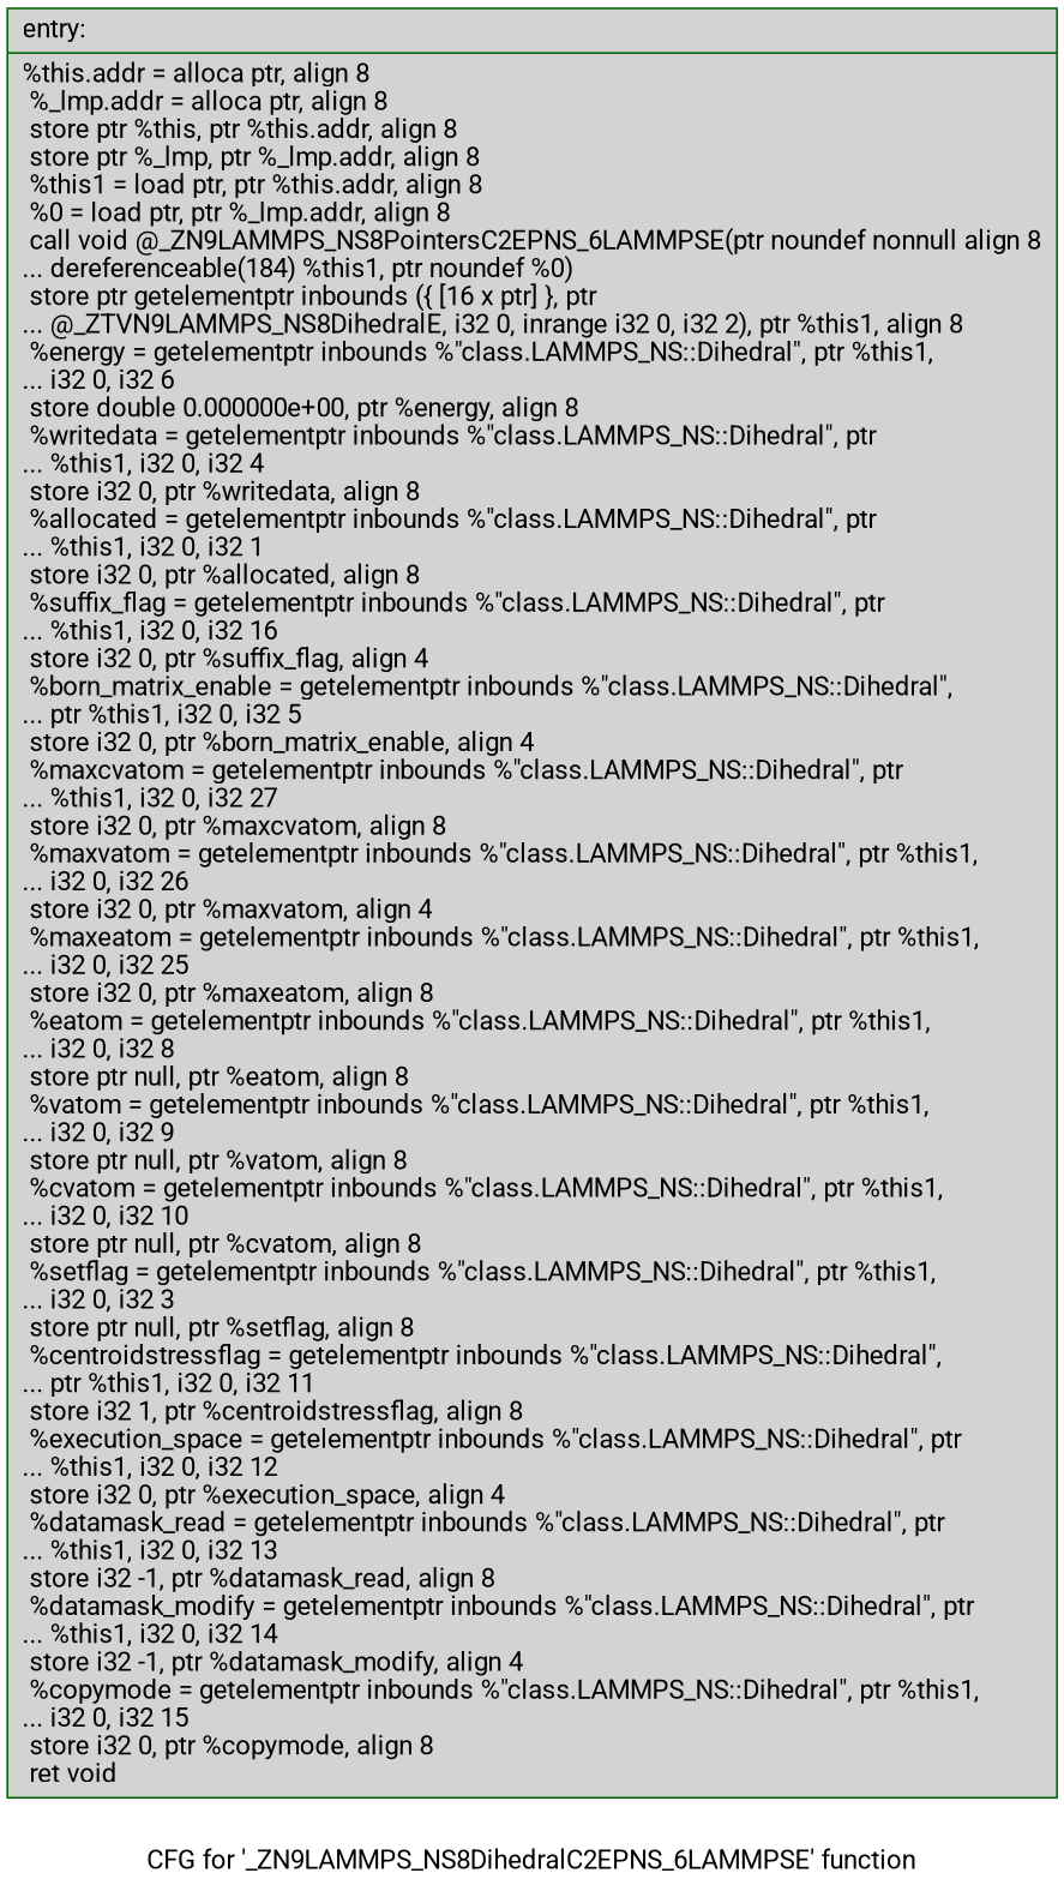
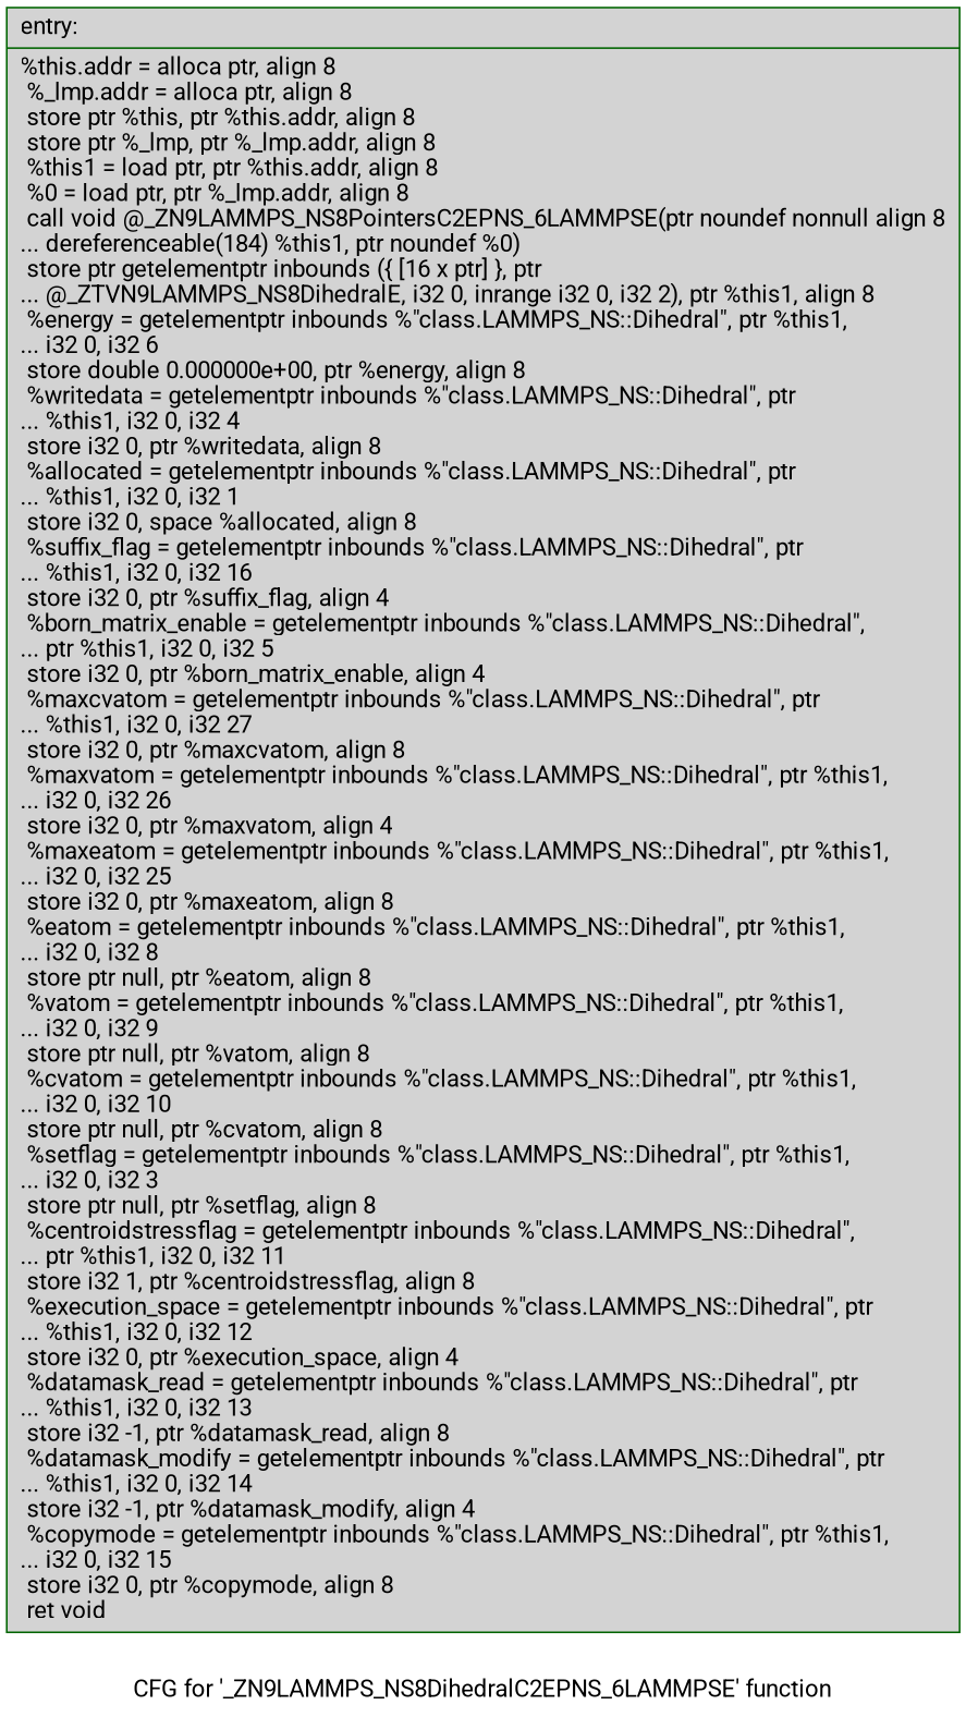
  digraph {
    label="CFG for '_ZN9LAMMPS_NS8DihedralC2EPNS_6LAMMPSE' function"
    fontname=Roboto
-   n1 [color=darkgreen fillcolor=lightgrey fontname=Roboto label="{entry:\l|  %this.addr = alloca ptr, align 8\l  %_lmp.addr = alloca ptr, align 8\l  store ptr %this, ptr %this.addr, align 8\l  store ptr %_lmp, ptr %_lmp.addr, align 8\l  %this1 = load ptr, ptr %this.addr, align 8\l  %0 = load ptr, ptr %_lmp.addr, align 8\l  call void @_ZN9LAMMPS_NS8PointersC2EPNS_6LAMMPSE(ptr noundef nonnull align 8\l... dereferenceable(184) %this1, ptr noundef %0)\l  store ptr getelementptr inbounds (\{ [16 x ptr] \}, ptr\l... @_ZTVN9LAMMPS_NS8DihedralE, i32 0, inrange i32 0, i32 2), ptr %this1, align 8\l  %energy = getelementptr inbounds %\"class.LAMMPS_NS::Dihedral\", ptr %this1,\l... i32 0, i32 6\l  store double 0.000000e+00, ptr %energy, align 8\l  %writedata = getelementptr inbounds %\"class.LAMMPS_NS::Dihedral\", ptr\l... %this1, i32 0, i32 4\l  store i32 0, ptr %writedata, align 8\l  %allocated = getelementptr inbounds %\"class.LAMMPS_NS::Dihedral\", ptr\l... %this1, i32 0, i32 1\l  store i32 0, ptr %allocated, align 8\l  %suffix_flag = getelementptr inbounds %\"class.LAMMPS_NS::Dihedral\", ptr\l... %this1, i32 0, i32 16\l  store i32 0, ptr %suffix_flag, align 4\l  %born_matrix_enable = getelementptr inbounds %\"class.LAMMPS_NS::Dihedral\",\l... ptr %this1, i32 0, i32 5\l  store i32 0, ptr %born_matrix_enable, align 4\l  %maxcvatom = getelementptr inbounds %\"class.LAMMPS_NS::Dihedral\", ptr\l... %this1, i32 0, i32 27\l  store i32 0, ptr %maxcvatom, align 8\l  %maxvatom = getelementptr inbounds %\"class.LAMMPS_NS::Dihedral\", ptr %this1,\l... i32 0, i32 26\l  store i32 0, ptr %maxvatom, align 4\l  %maxeatom = getelementptr inbounds %\"class.LAMMPS_NS::Dihedral\", ptr %this1,\l... i32 0, i32 25\l  store i32 0, ptr %maxeatom, align 8\l  %eatom = getelementptr inbounds %\"class.LAMMPS_NS::Dihedral\", ptr %this1,\l... i32 0, i32 8\l  store ptr null, ptr %eatom, align 8\l  %vatom = getelementptr inbounds %\"class.LAMMPS_NS::Dihedral\", ptr %this1,\l... i32 0, i32 9\l  store ptr null, ptr %vatom, align 8\l  %cvatom = getelementptr inbounds %\"class.LAMMPS_NS::Dihedral\", ptr %this1,\l... i32 0, i32 10\l  store ptr null, ptr %cvatom, align 8\l  %setflag = getelementptr inbounds %\"class.LAMMPS_NS::Dihedral\", ptr %this1,\l... i32 0, i32 3\l  store ptr null, ptr %setflag, align 8\l  %centroidstressflag = getelementptr inbounds %\"class.LAMMPS_NS::Dihedral\",\l... ptr %this1, i32 0, i32 11\l  store i32 1, ptr %centroidstressflag, align 8\l  %execution_space = getelementptr inbounds %\"class.LAMMPS_NS::Dihedral\", ptr\l... %this1, i32 0, i32 12\l  store i32 0, ptr %execution_space, align 4\l  %datamask_read = getelementptr inbounds %\"class.LAMMPS_NS::Dihedral\", ptr\l... %this1, i32 0, i32 13\l  store i32 -1, ptr %datamask_read, align 8\l  %datamask_modify = getelementptr inbounds %\"class.LAMMPS_NS::Dihedral\", ptr\l... %this1, i32 0, i32 14\l  store i32 -1, ptr %datamask_modify, align 4\l  %copymode = getelementptr inbounds %\"class.LAMMPS_NS::Dihedral\", ptr %this1,\l... i32 0, i32 15\l  store i32 0, ptr %copymode, align 8\l  ret void\l}" shape=record style=filled]
+   n1 [color=darkgreen fillcolor=lightgrey fontname=Roboto label="{entry:\l|  %this.addr = alloca ptr, align 8\l  %_lmp.addr = alloca ptr, align 8\l  store ptr %this, ptr %this.addr, align 8\l  store ptr %_lmp, ptr %_lmp.addr, align 8\l  %this1 = load ptr, ptr %this.addr, align 8\l  %0 = load ptr, ptr %_lmp.addr, align 8\l  call void @_ZN9LAMMPS_NS8PointersC2EPNS_6LAMMPSE(ptr noundef nonnull align 8\l... dereferenceable(184) %this1, ptr noundef %0)\l  store ptr getelementptr inbounds (\{ [16 x ptr] \}, ptr\l... @_ZTVN9LAMMPS_NS8DihedralE, i32 0, inrange i32 0, i32 2), ptr %this1, align 8\l  %energy = getelementptr inbounds %\"class.LAMMPS_NS::Dihedral\", ptr %this1,\l... i32 0, i32 6\l  store double 0.000000e+00, ptr %energy, align 8\l  %writedata = getelementptr inbounds %\"class.LAMMPS_NS::Dihedral\", ptr\l... %this1, i32 0, i32 4\l  store i32 0, ptr %writedata, align 8\l  %allocated = getelementptr inbounds %\"class.LAMMPS_NS::Dihedral\", ptr\l... %this1, i32 0, i32 1\l  store i32 0, space %allocated, align 8\l  %suffix_flag = getelementptr inbounds %\"class.LAMMPS_NS::Dihedral\", ptr\l... %this1, i32 0, i32 16\l  store i32 0, ptr %suffix_flag, align 4\l  %born_matrix_enable = getelementptr inbounds %\"class.LAMMPS_NS::Dihedral\",\l... ptr %this1, i32 0, i32 5\l  store i32 0, ptr %born_matrix_enable, align 4\l  %maxcvatom = getelementptr inbounds %\"class.LAMMPS_NS::Dihedral\", ptr\l... %this1, i32 0, i32 27\l  store i32 0, ptr %maxcvatom, align 8\l  %maxvatom = getelementptr inbounds %\"class.LAMMPS_NS::Dihedral\", ptr %this1,\l... i32 0, i32 26\l  store i32 0, ptr %maxvatom, align 4\l  %maxeatom = getelementptr inbounds %\"class.LAMMPS_NS::Dihedral\", ptr %this1,\l... i32 0, i32 25\l  store i32 0, ptr %maxeatom, align 8\l  %eatom = getelementptr inbounds %\"class.LAMMPS_NS::Dihedral\", ptr %this1,\l... i32 0, i32 8\l  store ptr null, ptr %eatom, align 8\l  %vatom = getelementptr inbounds %\"class.LAMMPS_NS::Dihedral\", ptr %this1,\l... i32 0, i32 9\l  store ptr null, ptr %vatom, align 8\l  %cvatom = getelementptr inbounds %\"class.LAMMPS_NS::Dihedral\", ptr %this1,\l... i32 0, i32 10\l  store ptr null, ptr %cvatom, align 8\l  %setflag = getelementptr inbounds %\"class.LAMMPS_NS::Dihedral\", ptr %this1,\l... i32 0, i32 3\l  store ptr null, ptr %setflag, align 8\l  %centroidstressflag = getelementptr inbounds %\"class.LAMMPS_NS::Dihedral\",\l... ptr %this1, i32 0, i32 11\l  store i32 1, ptr %centroidstressflag, align 8\l  %execution_space = getelementptr inbounds %\"class.LAMMPS_NS::Dihedral\", ptr\l... %this1, i32 0, i32 12\l  store i32 0, ptr %execution_space, align 4\l  %datamask_read = getelementptr inbounds %\"class.LAMMPS_NS::Dihedral\", ptr\l... %this1, i32 0, i32 13\l  store i32 -1, ptr %datamask_read, align 8\l  %datamask_modify = getelementptr inbounds %\"class.LAMMPS_NS::Dihedral\", ptr\l... %this1, i32 0, i32 14\l  store i32 -1, ptr %datamask_modify, align 4\l  %copymode = getelementptr inbounds %\"class.LAMMPS_NS::Dihedral\", ptr %this1,\l... i32 0, i32 15\l  store i32 0, ptr %copymode, align 8\l  ret void\l}" shape=record style=filled]
  }
